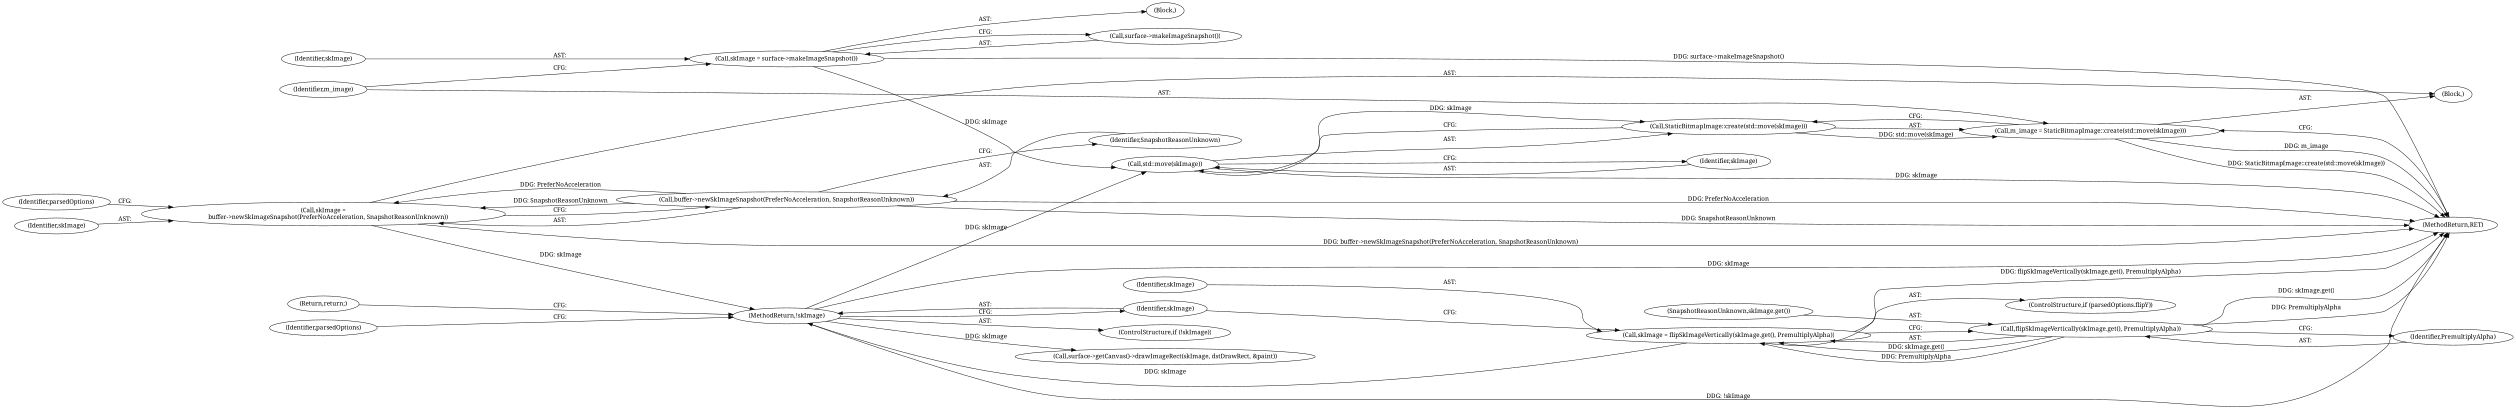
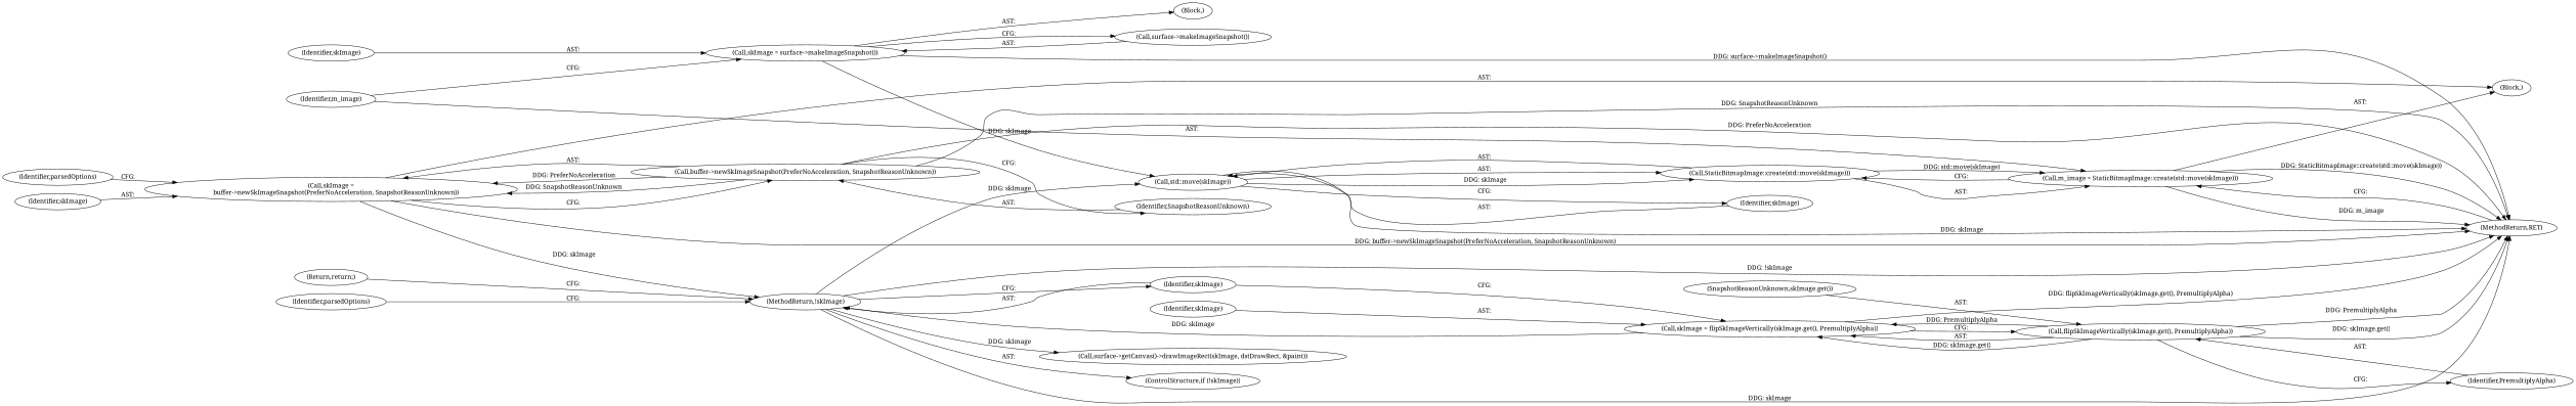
  digraph {
    fontname="Noto Serif"
    rankdir=LR
    node [fontname="Noto Serif"]
    edge [fontname="Noto Serif"]
    n1 [label="(Call,std::move(skImage))"]
    n2 [label="(Call,StaticBitmapImage::create(std::move(skImage)))"]
    n3 [label="(MethodReturn,RET)"]
    n4 [label="(Identifier,skImage)"]
    n5 [label="(Call,m_image = StaticBitmapImage::create(std::move(skImage)))"]
    n6 [label="(Call,skImage = surface->makeImageSnapshot())"]
    n7 [label="(Block,)"]
    n8 [label="(Call,surface->makeImageSnapshot())"]
    n9 [label="(MethodReturn,!skImage)"]
    n10 [label="(Call,surface->getCanvas()->drawImageRect(skImage, dstDrawRect, &paint))"]
    n11 [label="(Identifier,skImage)"]
    n12 [label="(ControlStructure,if (!skImage))"]
    n13 [label="(Call,skImage = flipSkImageVertically(skImage.get(), PremultiplyAlpha))"]
    n14 [label="(Call,skImage =\n      buffer->newSkImageSnapshot(PreferNoAcceleration, SnapshotReasonUnknown))"]
    n15 [label="(Call,buffer->newSkImageSnapshot(PreferNoAcceleration, SnapshotReasonUnknown))"]
    n16 [label="(Block,)"]
    n17 [label="(Identifier,SnapshotReasonUnknown)"]
    n18 [label="(Call,flipSkImageVertically(skImage.get(), PremultiplyAlpha))"]
-   n19 [label="(ControlStructure,if (parsedOptions.flipY))"]
    n20 [label="(Identifier,PremultiplyAlpha)"]
    n21 [label="(Identifier,m_image)"]
    n22 [label="(SnapshotReasonUnknown,skImage.get())"]
    n23 [label="(Identifier,parsedOptions)"]
    n24 [label="(Return,return;)"]
    n25 [label="(Identifier,skImage)"]
    n26 [label="(Identifier,skImage)"]
    n27 [label="(Identifier,skImage)"]
    n28 [label="(Identifier,parsedOptions)"]
    n1 -> n2 [label="AST: "]
    n1 -> n2 [label="DDG: skImage"]
    n1 -> n3 [label="DDG: skImage"]
    n1 -> n4 [label="CFG: "]
-   n2 -> n1 [label="CFG: "]
+   n2 -> n1 [label="AST: "]
    n2 -> n5 [label="AST: "]
    n2 -> n5 [label="DDG: std::move(skImage)"]
    n3 -> n5 [label="CFG: "]
    n4 -> n1 [label="AST: "]
    n5 -> n2 [label="CFG: "]
    n5 -> n3 [label="DDG: m_image"]
    n5 -> n3 [label="DDG: StaticBitmapImage::create(std::move(skImage))"]
    n5 -> n16 [label="AST: "]
    n6 -> n1 [label="DDG: skImage"]
    n6 -> n3 [label="DDG: surface->makeImageSnapshot()"]
    n6 -> n7 [label="AST: "]
    n6 -> n8 [label="CFG: "]
    n8 -> n6 [label="AST: "]
    n9 -> n1 [label="DDG: skImage"]
    n9 -> n3 [label="DDG: skImage"]
    n9 -> n3 [label="DDG: !skImage"]
    n9 -> n10 [label="DDG: skImage"]
    n9 -> n11 [label="CFG: "]
    n9 -> n12 [label="AST: "]
    n11 -> n9 [label="AST: "]
    n11 -> n13 [label="CFG: "]
    n13 -> n3 [label="DDG: flipSkImageVertically(skImage.get(), PremultiplyAlpha)"]
    n13 -> n9 [label="DDG: skImage"]
    n13 -> n18 [label="CFG: "]
-   n13 -> n19 [label="AST: "]
    n14 -> n3 [label="DDG: buffer->newSkImageSnapshot(PreferNoAcceleration, SnapshotReasonUnknown)"]
    n14 -> n9 [label="DDG: skImage"]
    n14 -> n15 [label="CFG: "]
    n14 -> n16 [label="AST: "]
    n15 -> n3 [label="DDG: SnapshotReasonUnknown"]
    n15 -> n3 [label="DDG: PreferNoAcceleration"]
    n15 -> n14 [label="AST: "]
    n15 -> n14 [label="DDG: PreferNoAcceleration"]
    n15 -> n14 [label="DDG: SnapshotReasonUnknown"]
    n15 -> n17 [label="CFG: "]
    n17 -> n15 [label="AST: "]
    n18 -> n3 [label="DDG: PremultiplyAlpha"]
    n18 -> n3 [label="DDG: skImage.get()"]
    n18 -> n13 [label="AST: "]
    n18 -> n13 [label="DDG: skImage.get()"]
    n18 -> n13 [label="DDG: PremultiplyAlpha"]
    n18 -> n20 [label="CFG: "]
    n20 -> n18 [label="AST: "]
    n21 -> n5 [label="AST: "]
    n21 -> n6 [label="CFG: "]
    n22 -> n18 [label="AST: "]
    n23 -> n14 [label="CFG: "]
    n24 -> n9 [label="CFG: "]
    n25 -> n14 [label="AST: "]
    n26 -> n6 [label="AST: "]
    n27 -> n13 [label="AST: "]
    n28 -> n9 [label="CFG: "]
  }
